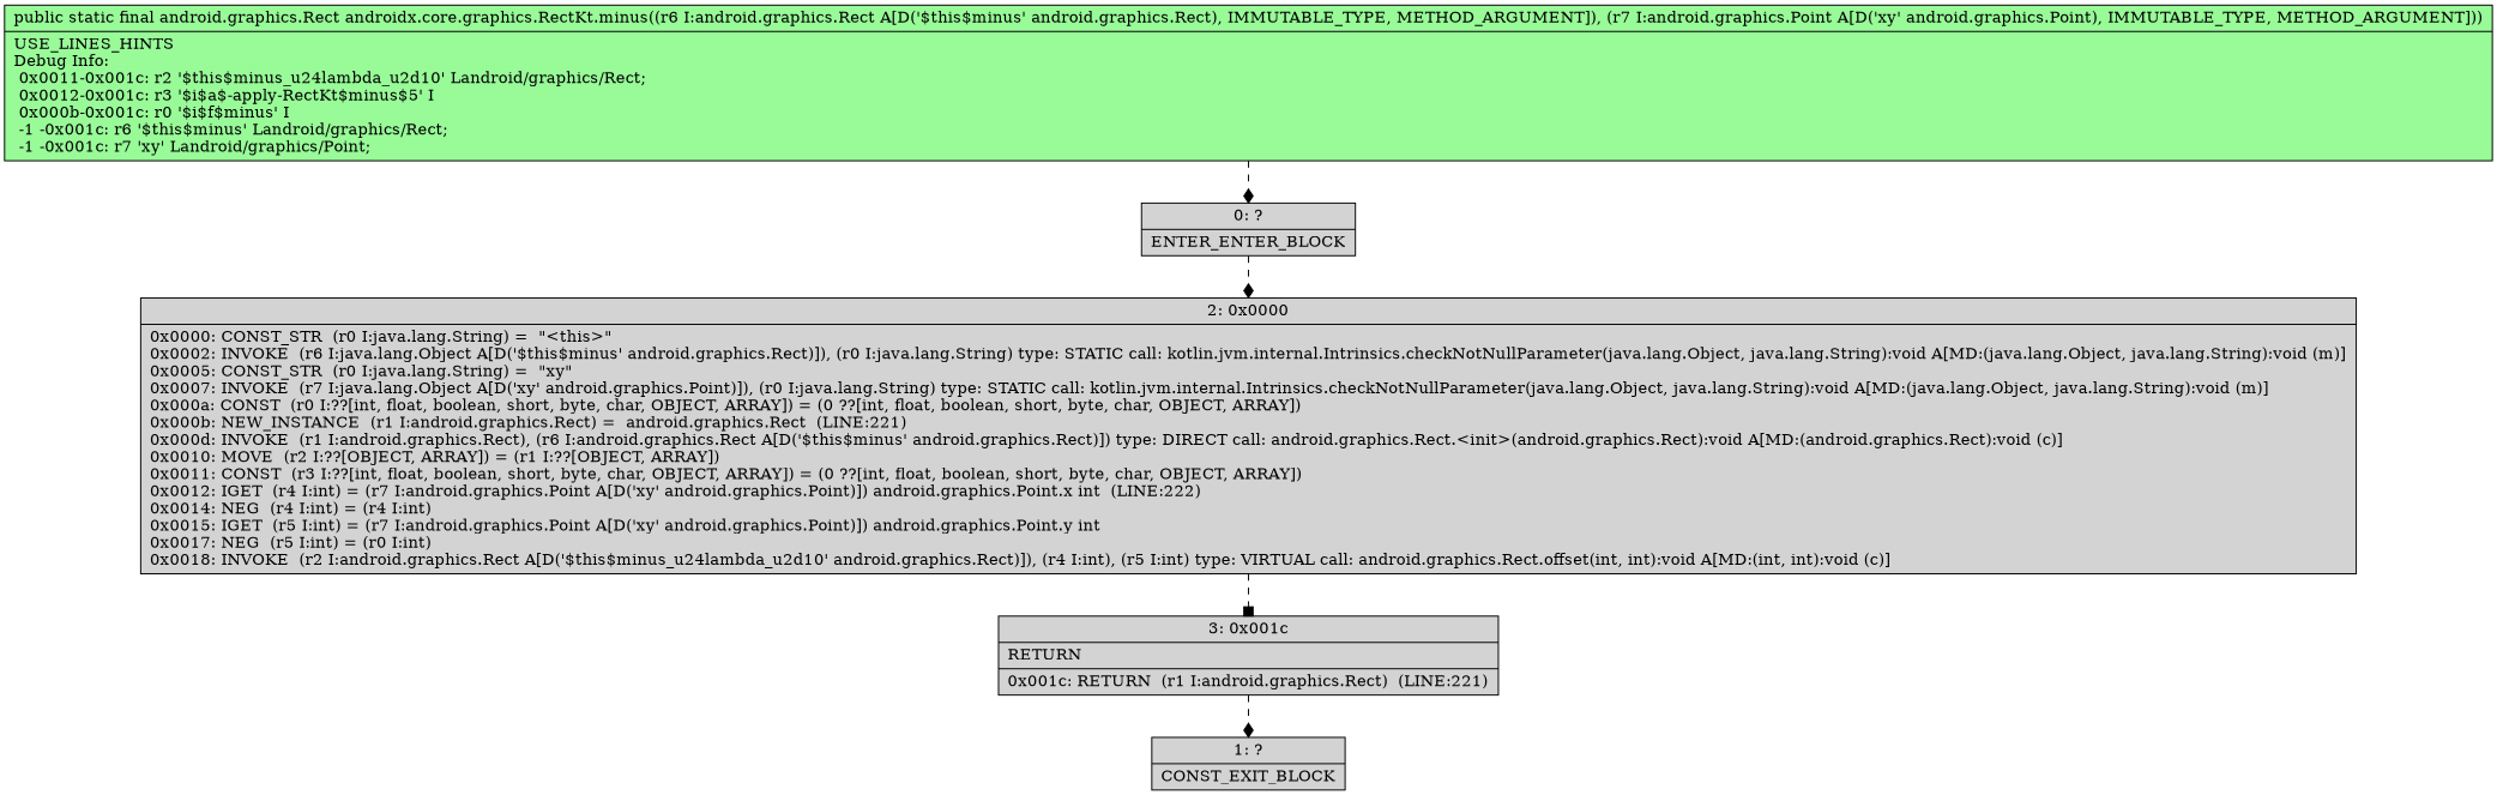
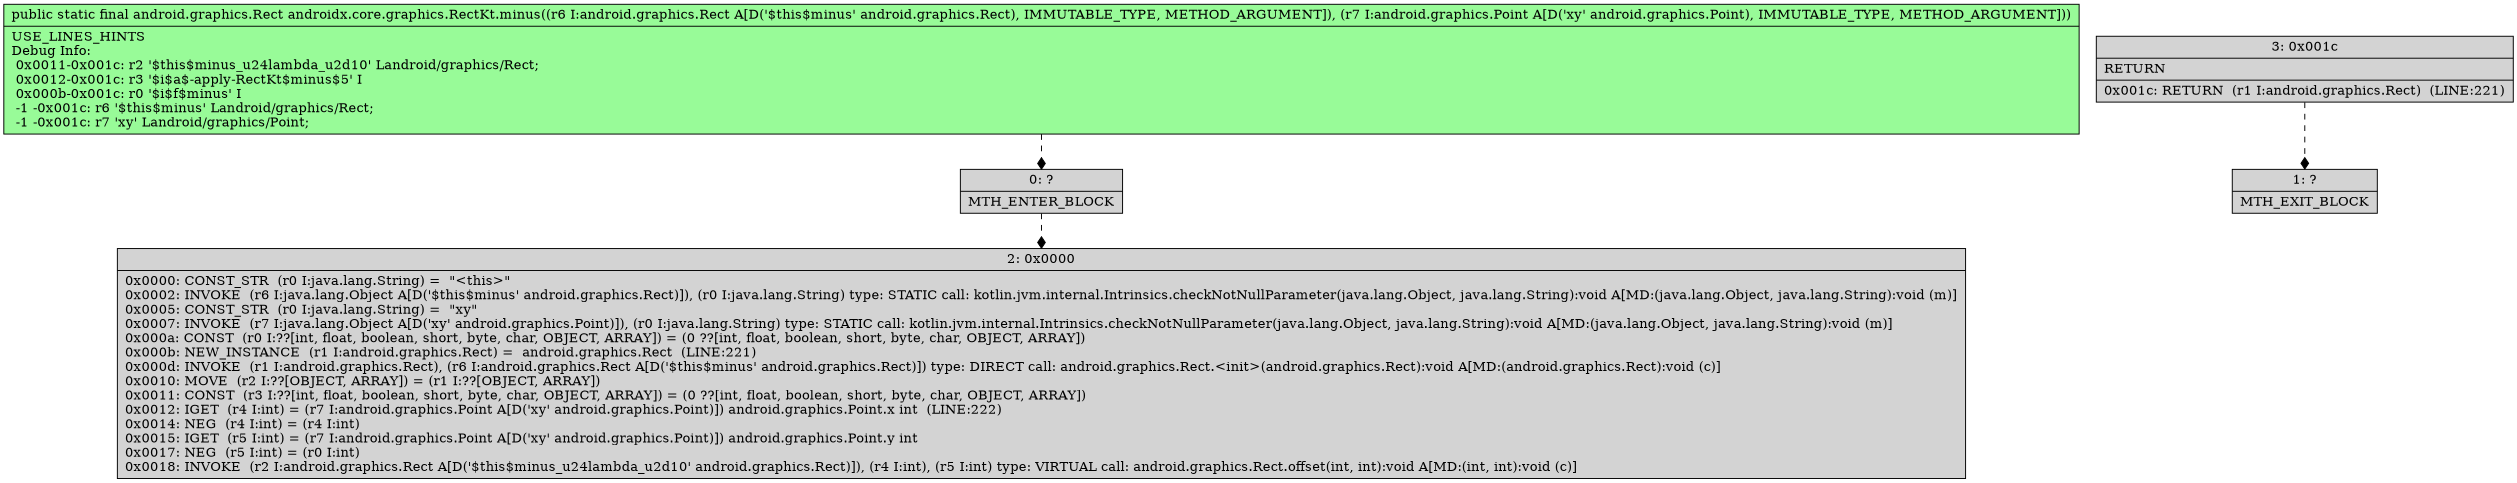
  digraph {
    node [fillcolor=lightgrey shape=record style=filled]
    edge [arrowhead=diamond color=black style=dashed]
-   n1 [label="{0\:\ ?|ENTER_ENTER_BLOCK\l}"]
+   n1 [label="{0\:\ ?|MTH_ENTER_BLOCK\l}"]
    n2 [label="{2\:\ 0x0000|0x0000: CONST_STR  (r0 I:java.lang.String) =  \"\<this\>\" \l0x0002: INVOKE  (r6 I:java.lang.Object A[D('$this$minus' android.graphics.Rect)]), (r0 I:java.lang.String) type: STATIC call: kotlin.jvm.internal.Intrinsics.checkNotNullParameter(java.lang.Object, java.lang.String):void A[MD:(java.lang.Object, java.lang.String):void (m)]\l0x0005: CONST_STR  (r0 I:java.lang.String) =  \"xy\" \l0x0007: INVOKE  (r7 I:java.lang.Object A[D('xy' android.graphics.Point)]), (r0 I:java.lang.String) type: STATIC call: kotlin.jvm.internal.Intrinsics.checkNotNullParameter(java.lang.Object, java.lang.String):void A[MD:(java.lang.Object, java.lang.String):void (m)]\l0x000a: CONST  (r0 I:??[int, float, boolean, short, byte, char, OBJECT, ARRAY]) = (0 ??[int, float, boolean, short, byte, char, OBJECT, ARRAY]) \l0x000b: NEW_INSTANCE  (r1 I:android.graphics.Rect) =  android.graphics.Rect  (LINE:221)\l0x000d: INVOKE  (r1 I:android.graphics.Rect), (r6 I:android.graphics.Rect A[D('$this$minus' android.graphics.Rect)]) type: DIRECT call: android.graphics.Rect.\<init\>(android.graphics.Rect):void A[MD:(android.graphics.Rect):void (c)]\l0x0010: MOVE  (r2 I:??[OBJECT, ARRAY]) = (r1 I:??[OBJECT, ARRAY]) \l0x0011: CONST  (r3 I:??[int, float, boolean, short, byte, char, OBJECT, ARRAY]) = (0 ??[int, float, boolean, short, byte, char, OBJECT, ARRAY]) \l0x0012: IGET  (r4 I:int) = (r7 I:android.graphics.Point A[D('xy' android.graphics.Point)]) android.graphics.Point.x int  (LINE:222)\l0x0014: NEG  (r4 I:int) = (r4 I:int) \l0x0015: IGET  (r5 I:int) = (r7 I:android.graphics.Point A[D('xy' android.graphics.Point)]) android.graphics.Point.y int \l0x0017: NEG  (r5 I:int) = (r0 I:int) \l0x0018: INVOKE  (r2 I:android.graphics.Rect A[D('$this$minus_u24lambda_u2d10' android.graphics.Rect)]), (r4 I:int), (r5 I:int) type: VIRTUAL call: android.graphics.Rect.offset(int, int):void A[MD:(int, int):void (c)]\l}"]
    n3 [label="{3\:\ 0x001c|RETURN\l|0x001c: RETURN  (r1 I:android.graphics.Rect)  (LINE:221)\l}"]
-   n4 [label="{1\:\ ?|CONST_EXIT_BLOCK\l}"]
+   n4 [label="{1\:\ ?|MTH_EXIT_BLOCK\l}"]
    n5 [fillcolor=palegreen label="{public static final android.graphics.Rect androidx.core.graphics.RectKt.minus((r6 I:android.graphics.Rect A[D('$this$minus' android.graphics.Rect), IMMUTABLE_TYPE, METHOD_ARGUMENT]), (r7 I:android.graphics.Point A[D('xy' android.graphics.Point), IMMUTABLE_TYPE, METHOD_ARGUMENT]))  | USE_LINES_HINTS\lDebug Info:\l  0x0011\-0x001c: r2 '$this$minus_u24lambda_u2d10' Landroid\/graphics\/Rect;\l  0x0012\-0x001c: r3 '$i$a$\-apply\-RectKt$minus$5' I\l  0x000b\-0x001c: r0 '$i$f$minus' I\l  \-1 \-0x001c: r6 '$this$minus' Landroid\/graphics\/Rect;\l  \-1 \-0x001c: r7 'xy' Landroid\/graphics\/Point;\l}"]
    n1 -> n2
-   n2 -> n3 [arrowhead=box]
    n3 -> n4
    n5 -> n1
  }
